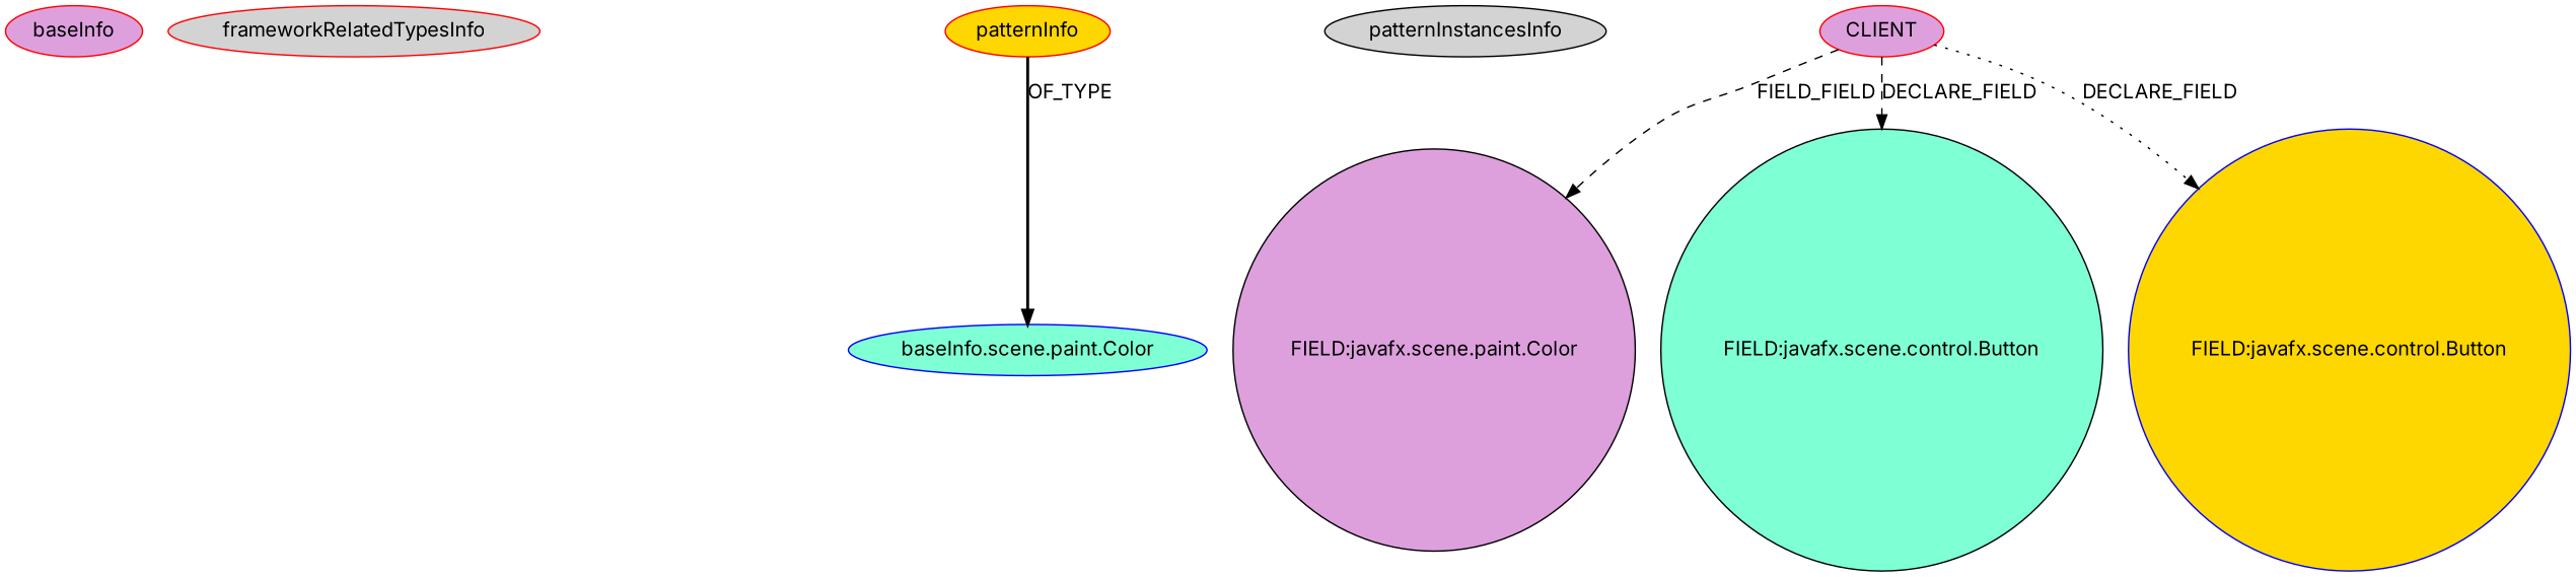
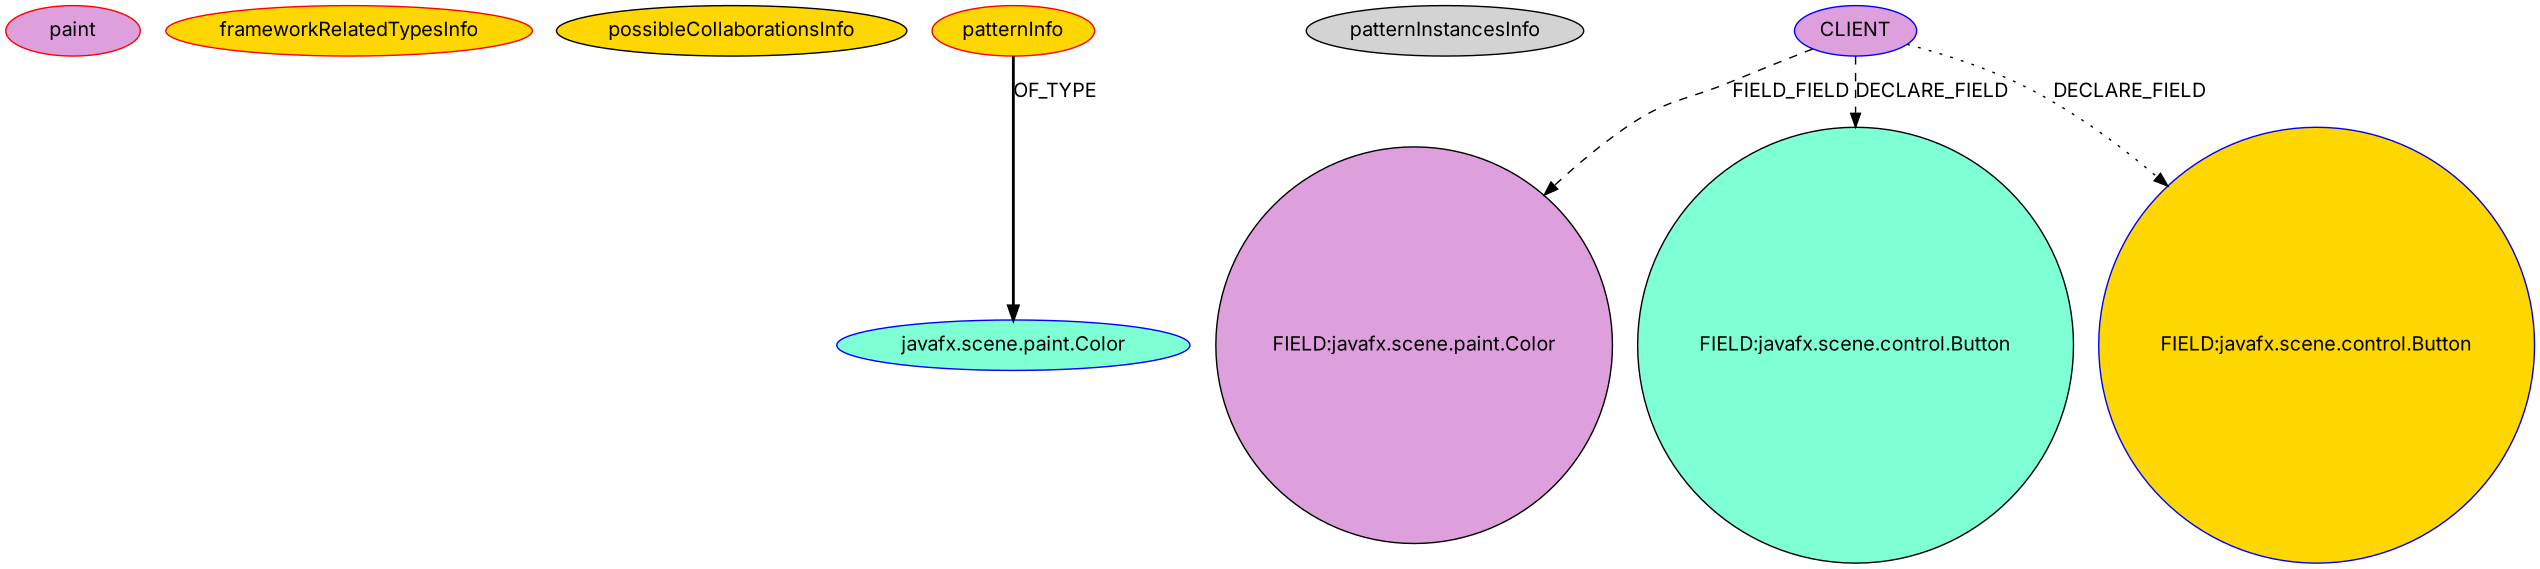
  digraph {
    fontname=Inter
    node [color=black fillcolor=plum fontname=Inter style=filled]
    edge [fontname=Inter style=dashed]
-   baseInfo [category=pattern color=red graphId=1183 isAnonymous=false possibleRelation=false]
-   frameworkRelatedTypesInfo [color=red fillcolor=lightgrey]
+   baseInfo [category=pattern color=red graphId=1183 isAnonymous=false possibleRelation=false label=paint]
+   frameworkRelatedTypesInfo [color=red fillcolor=gold]
+   possibleCollaborationsInfo [fillcolor=gold]
    patternInfo [color=red fillcolor=gold frequency=2.0 patternRootClient=0]
-   n5 [color=blue fillcolor=aquamarine isFrameworkType=false label="baseInfo.scene.paint.Color" vertexType=FRAMEWORK_CLASS_TYPE]
+   n5 [color=blue fillcolor=aquamarine isFrameworkType=false label="javafx.scene.paint.Color" vertexType=FRAMEWORK_CLASS_TYPE]
    patternInstancesInfo [0="JCake-CoupGameProgram~/JCake-CoupGameProgram/CoupGameProgram-master/src/game/remote/PlayerUi.java~PlayerUi~579" 1="RUAN0007-FastestPathSimulator~/RUAN0007-FastestPathSimulator/FastestPathSimulator-master/FastPathSimulator/src/application/FastestPathSimulatorController.java~FastestPathSimulatorController~1116" fillcolor=lightgrey]
    n7 [isFrameworkType=false label="FIELD:javafx.scene.paint.Color" shape=circle vertexType=FIELD_DECLARATION]
-   n8 [color=red isFrameworkType=false label=CLIENT vertexType=ROOT_CLIENT_CLASS_DECLARATION]
+   n8 [color=blue isFrameworkType=false label=CLIENT vertexType=ROOT_CLIENT_CLASS_DECLARATION]
    n9 [fillcolor=aquamarine isFrameworkType=false label="FIELD:javafx.scene.control.Button" shape=circle vertexType=FIELD_DECLARATION]
    n10 [color=blue fillcolor=gold isFrameworkType=false label="FIELD:javafx.scene.control.Button" shape=circle vertexType=FIELD_DECLARATION]
    patternInfo -> n5 [label=OF_TYPE style=bold]
    n8 -> n7 [label=FIELD_FIELD]
    n8 -> n9 [label=DECLARE_FIELD]
    n8 -> n10 [label=DECLARE_FIELD style=dotted]
  }
